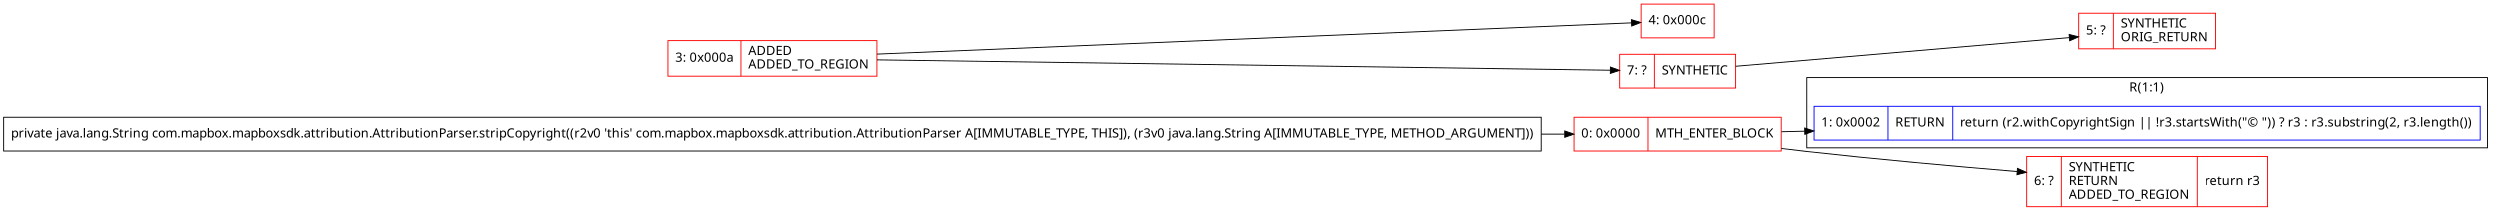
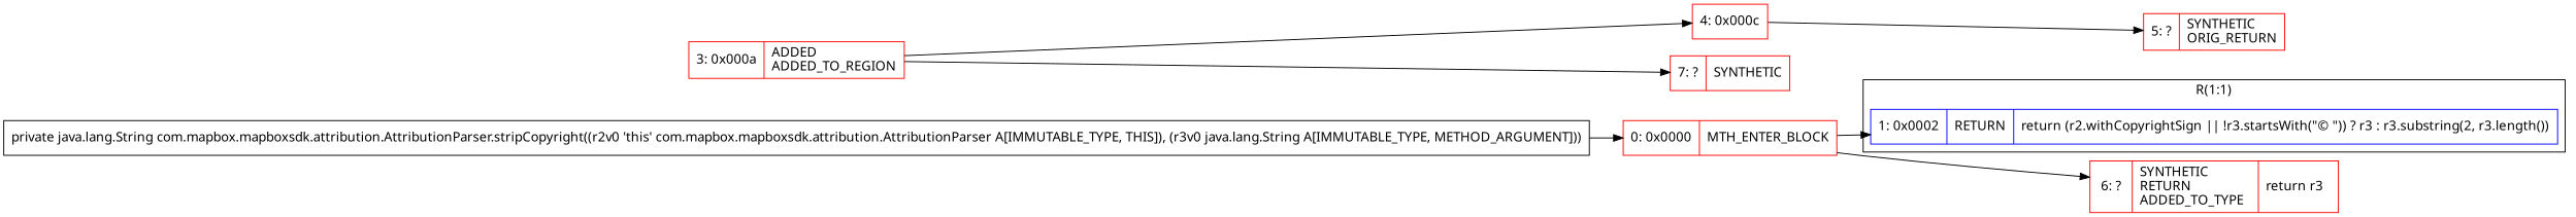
  digraph {
    fontname="Noto Sans"
    rankdir=LR
    node [color=red fontname="Noto Sans" shape=record]
    edge [fontname="Noto Sans"]
    n1 [color=blue label="{1\:\ 0x0002|RETURN\l|return (r2.withCopyrightSign \|\| !r3.startsWith(\"© \")) ? r3 : r3.substring(2, r3.length())\l}"]
-   n2 [label="{6\:\ ?|SYNTHETIC\lRETURN\lADDED_TO_REGION\l|return r3\l}"]
+   n2 [label="{6\:\ ?|SYNTHETIC\lRETURN\lADDED_TO_TYPE\l|return r3\l}"]
    n3 [label="{0\:\ 0x0000|MTH_ENTER_BLOCK\l}"]
    n4 [label="{3\:\ 0x000a|ADDED\lADDED_TO_REGION\l}"]
    n5 [label="{4\:\ 0x000c}"]
    n6 [label="{7\:\ ?|SYNTHETIC\l}"]
    n7 [label="{5\:\ ?|SYNTHETIC\lORIG_RETURN\l}"]
    n8 [label="{private java.lang.String com.mapbox.mapboxsdk.attribution.AttributionParser.stripCopyright((r2v0 'this' com.mapbox.mapboxsdk.attribution.AttributionParser A[IMMUTABLE_TYPE, THIS]), (r3v0 java.lang.String A[IMMUTABLE_TYPE, METHOD_ARGUMENT])) }" color=""]
    subgraph cluster_1 {
      label="R(1:1)"
      n1
    }
    n3 -> n1
    n3 -> n2
    n4 -> n5
    n4 -> n6
-   n6 -> n7
+   n5 -> n7
    n8 -> n3
  }
